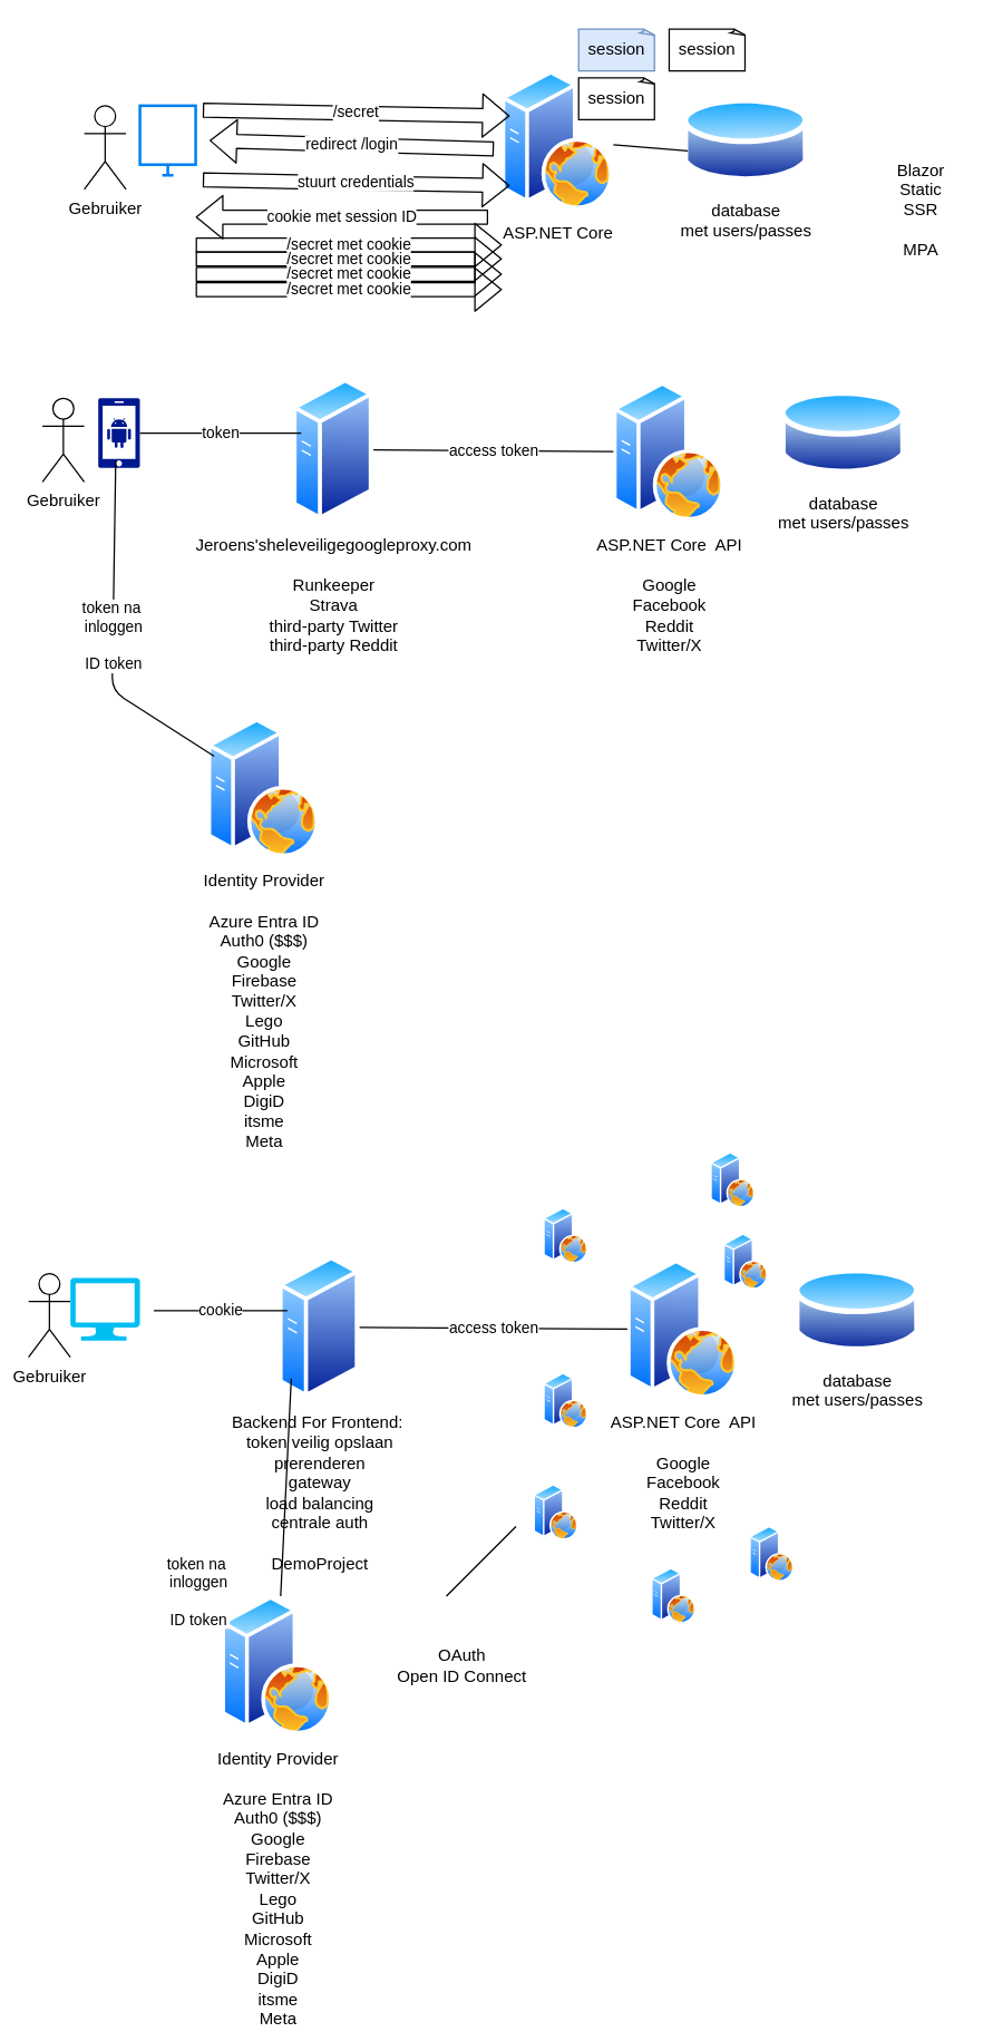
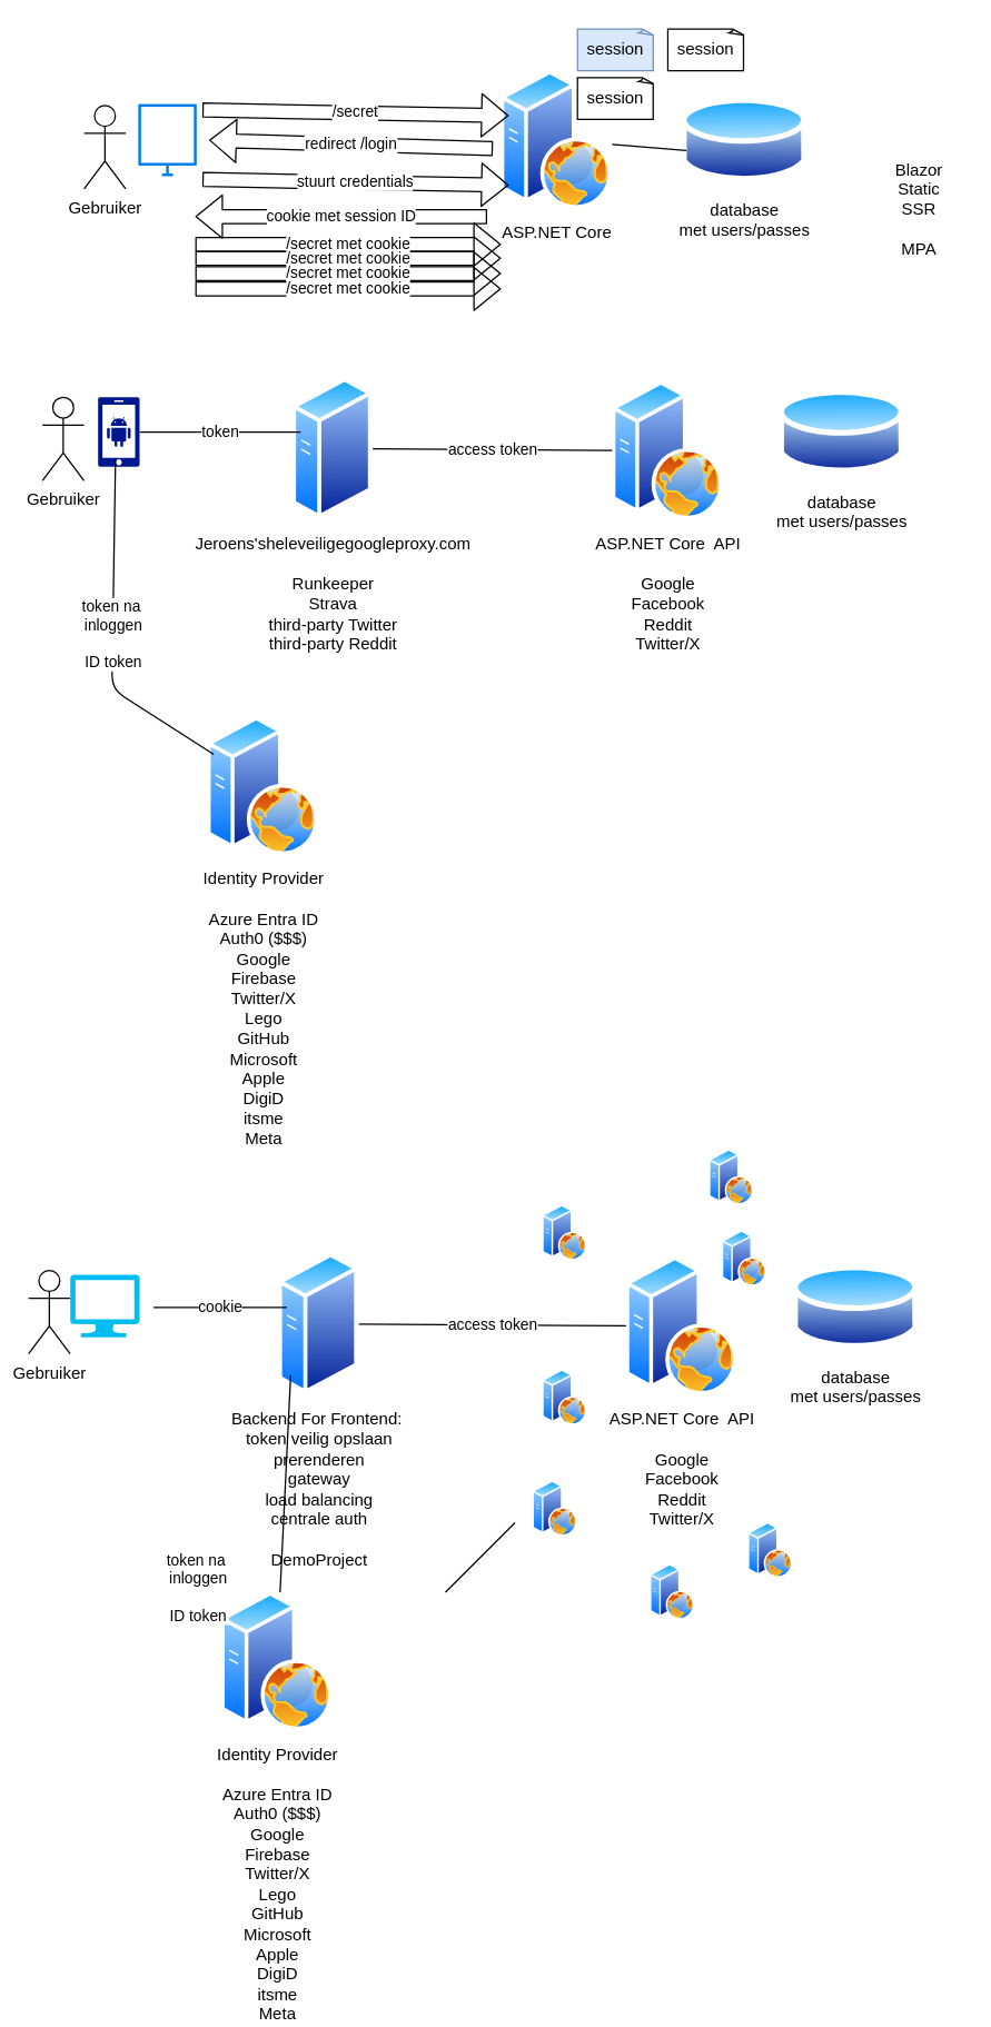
  <mxCell id="0" />
  <mxCell id="1" parent="0" />
  <mxCell id="2" value="Gebruiker" style="shape=umlActor;verticalLabelPosition=bottom;verticalAlign=top;html=1;outlineConnect=0;" vertex="1" parent="1"><mxGeometry x="60" y="75" width="30" height="60" as="geometry" /></mxCell>
  <mxCell id="3" value="" style="html=1;verticalLabelPosition=bottom;align=center;labelBackgroundColor=#ffffff;verticalAlign=top;strokeWidth=2;strokeColor=#0080F0;shadow=0;dashed=0;shape=mxgraph.ios7.icons.monitor;" vertex="1" parent="1"><mxGeometry x="100" y="75" width="40" height="50" as="geometry" /></mxCell>
  <mxCell id="4" value="ASP.NET Core" style="image;aspect=fixed;perimeter=ellipsePerimeter;html=1;align=center;shadow=0;dashed=0;spacingTop=3;image=img/lib/active_directory/web_server.svg;" vertex="1" parent="1"><mxGeometry x="360" y="50" width="80" height="100" as="geometry" /></mxCell>
  <mxCell id="5" value="database&lt;div&gt;met users/passes&lt;/div&gt;" style="image;aspect=fixed;perimeter=ellipsePerimeter;html=1;align=center;shadow=0;dashed=0;spacingTop=3;image=img/lib/active_directory/database.svg;" vertex="1" parent="1"><mxGeometry x="490" y="66.5" width="90.54" height="67" as="geometry" /></mxCell>
  <mxCell id="6" value="/secret" style="shape=flexArrow;endArrow=classic;html=1;exitX=1.073;exitY=0.265;exitDx=0;exitDy=0;exitPerimeter=0;entryX=0.069;entryY=0.424;entryDx=0;entryDy=0;entryPerimeter=0;" edge="1" parent="1"><mxGeometry width="50" height="50" relative="1" as="geometry"><mxPoint x="145.11" y="78.25" as="sourcePoint" /><mxPoint x="365.52" y="82.4" as="targetPoint" /></mxGeometry></mxCell>
  <mxCell id="7" value="redirect /login" style="shape=flexArrow;endArrow=classic;html=1;exitX=-0.073;exitY=0.71;exitDx=0;exitDy=0;exitPerimeter=0;" edge="1" parent="1"><mxGeometry width="50" height="50" relative="1" as="geometry"><mxPoint x="354.16" y="106" as="sourcePoint" /><mxPoint x="150" y="100" as="targetPoint" /></mxGeometry></mxCell>
  <mxCell id="8" value="stuurt credentials" style="shape=flexArrow;endArrow=classic;html=1;exitX=1.073;exitY=0.265;exitDx=0;exitDy=0;exitPerimeter=0;entryX=0.069;entryY=0.424;entryDx=0;entryDy=0;entryPerimeter=0;" edge="1" parent="1"><mxGeometry width="50" height="50" relative="1" as="geometry"><mxPoint x="145.11" y="128.25" as="sourcePoint" /><mxPoint x="365.52" y="132.4" as="targetPoint" /></mxGeometry></mxCell>
  <mxCell id="9" value="" style="endArrow=none;html=1;entryX=0.037;entryY=0.611;entryDx=0;entryDy=0;entryPerimeter=0;" edge="1" parent="1" source="4" target="5"><mxGeometry width="50" height="50" relative="1" as="geometry"><mxPoint x="310" y="215" as="sourcePoint" /><mxPoint x="360" y="165" as="targetPoint" /></mxGeometry></mxCell>
  <mxCell id="10" value="cookie met session ID" style="shape=flexArrow;endArrow=classic;html=1;" edge="1" parent="1"><mxGeometry width="50" height="50" relative="1" as="geometry"><mxPoint x="350" y="155" as="sourcePoint" /><mxPoint x="140" y="155" as="targetPoint" /></mxGeometry></mxCell>
  <mxCell id="11" value="/secret met cookie" style="shape=flexArrow;endArrow=classic;html=1;" edge="1" parent="1"><mxGeometry width="50" height="50" relative="1" as="geometry"><mxPoint x="140" y="175" as="sourcePoint" /><mxPoint x="360" y="175" as="targetPoint" /></mxGeometry></mxCell>
  <mxCell id="12" value="/secret met cookie" style="shape=flexArrow;endArrow=classic;html=1;" edge="1" parent="1"><mxGeometry width="50" height="50" relative="1" as="geometry"><mxPoint x="140" y="185" as="sourcePoint" /><mxPoint x="360" y="185" as="targetPoint" /></mxGeometry></mxCell>
  <mxCell id="13" value="/secret met cookie" style="shape=flexArrow;endArrow=classic;html=1;" edge="1" parent="1"><mxGeometry width="50" height="50" relative="1" as="geometry"><mxPoint x="140" y="196" as="sourcePoint" /><mxPoint x="360" y="196" as="targetPoint" /></mxGeometry></mxCell>
  <mxCell id="14" value="/secret met cookie" style="shape=flexArrow;endArrow=classic;html=1;" edge="1" parent="1"><mxGeometry width="50" height="50" relative="1" as="geometry"><mxPoint x="140" y="207" as="sourcePoint" /><mxPoint x="360" y="207" as="targetPoint" /></mxGeometry></mxCell>
  <mxCell id="15" value="session" style="whiteSpace=wrap;html=1;shape=mxgraph.basic.document;fillColor=#dae8fc;strokeColor=#6c8ebf;" vertex="1" parent="1"><mxGeometry x="415" y="20" width="55" height="30" as="geometry" /></mxCell>
  <mxCell id="16" value="session" style="whiteSpace=wrap;html=1;shape=mxgraph.basic.document" vertex="1" parent="1"><mxGeometry x="480" y="20" width="55" height="30" as="geometry" /></mxCell>
  <mxCell id="17" value="session" style="whiteSpace=wrap;html=1;shape=mxgraph.basic.document" vertex="1" parent="1"><mxGeometry x="415" y="55" width="55" height="30" as="geometry" /></mxCell>
  <mxCell id="18" value="Gebruiker" style="shape=umlActor;verticalLabelPosition=bottom;verticalAlign=top;html=1;outlineConnect=0;" vertex="1" parent="1"><mxGeometry x="30" y="285" width="30" height="60" as="geometry" /></mxCell>
  <mxCell id="19" value="database&lt;div&gt;met users/passes&lt;/div&gt;" style="image;aspect=fixed;perimeter=ellipsePerimeter;html=1;align=center;shadow=0;dashed=0;spacingTop=3;image=img/lib/active_directory/database.svg;" vertex="1" parent="1"><mxGeometry x="560" y="276.5" width="90.54" height="67" as="geometry" /></mxCell>
  <mxCell id="20" value="ASP.NET Core&amp;nbsp; API&lt;div&gt;&lt;br&gt;&lt;/div&gt;&lt;div&gt;Google&lt;/div&gt;&lt;div&gt;Facebook&lt;/div&gt;&lt;div&gt;Reddit&lt;/div&gt;&lt;div&gt;Twitter/X&lt;/div&gt;" style="image;aspect=fixed;perimeter=ellipsePerimeter;html=1;align=center;shadow=0;dashed=0;spacingTop=3;image=img/lib/active_directory/web_server.svg;" vertex="1" parent="1"><mxGeometry x="440" y="273.5" width="80" height="100" as="geometry" /></mxCell>
  <mxCell id="21" value="Jeroens'sheleveiligegoogleproxy.com&lt;div&gt;&lt;br&gt;&lt;/div&gt;&lt;div&gt;Runkeeper&lt;/div&gt;&lt;div&gt;Strava&lt;/div&gt;&lt;div&gt;third-party Twitter&lt;/div&gt;&lt;div&gt;third-party Reddit&lt;/div&gt;" style="image;aspect=fixed;perimeter=ellipsePerimeter;html=1;align=center;shadow=0;dashed=0;spacingTop=3;image=img/lib/active_directory/generic_server.svg;" vertex="1" parent="1"><mxGeometry x="210" y="270.5" width="57.68" height="103" as="geometry" /></mxCell>
  <mxCell id="22" value="token" style="endArrow=none;html=1;entryX=0.101;entryY=0.385;entryDx=0;entryDy=0;entryPerimeter=0;exitX=1;exitY=0.5;exitDx=0;exitDy=0;exitPerimeter=0;" edge="1" parent="1" source="23" target="21"><mxGeometry width="50" height="50" relative="1" as="geometry"><mxPoint x="140" y="310.575" as="sourcePoint" /><mxPoint x="230" y="315" as="targetPoint" /></mxGeometry></mxCell>
  <mxCell id="23" value="" style="sketch=0;aspect=fixed;pointerEvents=1;shadow=0;dashed=0;html=1;strokeColor=none;labelPosition=center;verticalLabelPosition=bottom;verticalAlign=top;align=center;fillColor=#00188D;shape=mxgraph.mscae.enterprise.android_phone" vertex="1" parent="1"><mxGeometry x="70" y="285" width="30" height="50" as="geometry" /></mxCell>
  <mxCell id="24" value="access token" style="endArrow=none;html=1;" edge="1" parent="1" source="21" target="20"><mxGeometry width="50" height="50" relative="1" as="geometry"><mxPoint x="300" y="355" as="sourcePoint" /><mxPoint x="350" y="305" as="targetPoint" /></mxGeometry></mxCell>
  <mxCell id="25" value="Identity Provider&lt;div&gt;&lt;br&gt;&lt;/div&gt;&lt;div&gt;Azure Entra ID&lt;/div&gt;&lt;div&gt;Auth0 ($$$)&lt;/div&gt;&lt;div&gt;Google&lt;/div&gt;&lt;div&gt;Firebase&lt;/div&gt;&lt;div&gt;Twitter/X&lt;/div&gt;&lt;div&gt;Lego&lt;/div&gt;&lt;div&gt;GitHub&lt;/div&gt;&lt;div&gt;Microsoft&lt;/div&gt;&lt;div&gt;Apple&lt;/div&gt;&lt;div&gt;DigiD&lt;/div&gt;&lt;div&gt;itsme&lt;/div&gt;&lt;div&gt;Meta&lt;/div&gt;" style="image;aspect=fixed;perimeter=ellipsePerimeter;html=1;align=center;shadow=0;dashed=0;spacingTop=3;image=img/lib/active_directory/web_server.svg;" vertex="1" parent="1"><mxGeometry x="148.84" y="515" width="80" height="100" as="geometry" /></mxCell>
  <mxCell id="26" value="token na&amp;nbsp;&lt;div&gt;inloggen&lt;/div&gt;&lt;div&gt;&lt;br&gt;&lt;/div&gt;&lt;div&gt;ID token&lt;/div&gt;" style="endArrow=none;html=1;entryX=0.42;entryY=0.894;entryDx=0;entryDy=0;entryPerimeter=0;" edge="1" parent="1" source="25" target="23"><mxGeometry width="50" height="50" relative="1" as="geometry"><mxPoint x="300" y="485" as="sourcePoint" /><mxPoint x="180" y="375" as="targetPoint" /><Array as="points"><mxPoint x="80" y="495" /></Array></mxGeometry></mxCell>
  <mxCell id="27" value="Blazor Static SSR&lt;div&gt;&lt;br&gt;&lt;/div&gt;&lt;div&gt;MPA&lt;/div&gt;" style="text;html=1;align=center;verticalAlign=middle;whiteSpace=wrap;rounded=0;" vertex="1" parent="1"><mxGeometry x="630.54" y="135" width="60" height="30" as="geometry" /></mxCell>
  <mxCell id="28" value="Gebruiker" style="shape=umlActor;verticalLabelPosition=bottom;verticalAlign=top;html=1;outlineConnect=0;" vertex="1" parent="1"><mxGeometry x="20" y="913.5" width="30" height="60" as="geometry" /></mxCell>
  <mxCell id="29" value="database&lt;div&gt;met users/passes&lt;/div&gt;" style="image;aspect=fixed;perimeter=ellipsePerimeter;html=1;align=center;shadow=0;dashed=0;spacingTop=3;image=img/lib/active_directory/database.svg;" vertex="1" parent="1"><mxGeometry x="570" y="906.5" width="90.54" height="67" as="geometry" /></mxCell>
  <mxCell id="30" value="ASP.NET Core&amp;nbsp; API&lt;div&gt;&lt;br&gt;&lt;/div&gt;&lt;div&gt;Google&lt;/div&gt;&lt;div&gt;Facebook&lt;/div&gt;&lt;div&gt;Reddit&lt;/div&gt;&lt;div&gt;Twitter/X&lt;/div&gt;" style="image;aspect=fixed;perimeter=ellipsePerimeter;html=1;align=center;shadow=0;dashed=0;spacingTop=3;image=img/lib/active_directory/web_server.svg;" vertex="1" parent="1"><mxGeometry x="450" y="903.5" width="80" height="100" as="geometry" /></mxCell>
  <mxCell id="31" value="Backend For Frontend:&amp;nbsp;&lt;div&gt;token veilig opslaan&lt;/div&gt;&lt;div&gt;prerenderen&lt;/div&gt;&lt;div&gt;gateway&lt;/div&gt;&lt;div&gt;load balancing&lt;/div&gt;&lt;div&gt;centrale auth&lt;/div&gt;&lt;div&gt;&lt;br&gt;&lt;/div&gt;&lt;div&gt;DemoProject&lt;/div&gt;" style="image;aspect=fixed;perimeter=ellipsePerimeter;html=1;align=center;shadow=0;dashed=0;spacingTop=3;image=img/lib/active_directory/generic_server.svg;" vertex="1" parent="1"><mxGeometry x="200" y="900.5" width="57.68" height="103" as="geometry" /></mxCell>
  <mxCell id="32" value="cookie" style="endArrow=none;html=1;entryX=0.101;entryY=0.385;entryDx=0;entryDy=0;entryPerimeter=0;exitX=1;exitY=0.5;exitDx=0;exitDy=0;exitPerimeter=0;" edge="1" parent="1" target="31"><mxGeometry width="50" height="50" relative="1" as="geometry"><mxPoint x="110" y="940" as="sourcePoint" /><mxPoint x="240" y="945" as="targetPoint" /></mxGeometry></mxCell>
  <mxCell id="33" value="access token" style="endArrow=none;html=1;" edge="1" parent="1" source="31" target="30"><mxGeometry width="50" height="50" relative="1" as="geometry"><mxPoint x="310" y="985" as="sourcePoint" /><mxPoint x="360" y="935" as="targetPoint" /></mxGeometry></mxCell>
  <mxCell id="34" value="Identity Provider&lt;div&gt;&lt;br&gt;&lt;/div&gt;&lt;div&gt;Azure Entra ID&lt;/div&gt;&lt;div&gt;Auth0 ($$$)&lt;/div&gt;&lt;div&gt;Google&lt;/div&gt;&lt;div&gt;Firebase&lt;/div&gt;&lt;div&gt;Twitter/X&lt;/div&gt;&lt;div&gt;Lego&lt;/div&gt;&lt;div&gt;GitHub&lt;/div&gt;&lt;div&gt;Microsoft&lt;/div&gt;&lt;div&gt;Apple&lt;/div&gt;&lt;div&gt;DigiD&lt;/div&gt;&lt;div&gt;itsme&lt;/div&gt;&lt;div&gt;Meta&lt;/div&gt;" style="image;aspect=fixed;perimeter=ellipsePerimeter;html=1;align=center;shadow=0;dashed=0;spacingTop=3;image=img/lib/active_directory/web_server.svg;" vertex="1" parent="1"><mxGeometry x="158.84" y="1145" width="80" height="100" as="geometry" /></mxCell>
  <mxCell id="35" value="token na&amp;nbsp;&lt;div&gt;inloggen&lt;/div&gt;&lt;div&gt;&lt;br&gt;&lt;/div&gt;&lt;div&gt;ID token&lt;/div&gt;" style="endArrow=none;html=1;entryX=0;entryY=1;entryDx=0;entryDy=0;" edge="1" parent="1" source="34" target="31"><mxGeometry x="-0.999" y="59" width="50" height="50" relative="1" as="geometry"><mxPoint x="310" y="1115" as="sourcePoint" /><mxPoint x="92.6" y="959.7" as="targetPoint" /><Array as="points" /><mxPoint as="offset" /></mxGeometry></mxCell>
  <mxCell id="36" value="" style="verticalLabelPosition=bottom;html=1;verticalAlign=top;align=center;strokeColor=none;fillColor=#00BEF2;shape=mxgraph.azure.computer;pointerEvents=1;" vertex="1" parent="1"><mxGeometry x="50" y="916.5" width="50" height="45" as="geometry" /></mxCell>
  <mxCell id="37" value="" style="image;aspect=fixed;perimeter=ellipsePerimeter;html=1;align=center;shadow=0;dashed=0;spacingTop=3;image=img/lib/active_directory/web_server.svg;" vertex="1" parent="1"><mxGeometry x="467.5" y="1125" width="32" height="40" as="geometry" /></mxCell>
  <mxCell id="38" value="" style="image;aspect=fixed;perimeter=ellipsePerimeter;html=1;align=center;shadow=0;dashed=0;spacingTop=3;image=img/lib/active_directory/web_server.svg;" vertex="1" parent="1"><mxGeometry x="538" y="1095" width="32" height="40" as="geometry" /></mxCell>
  <mxCell id="39" value="" style="image;aspect=fixed;perimeter=ellipsePerimeter;html=1;align=center;shadow=0;dashed=0;spacingTop=3;image=img/lib/active_directory/web_server.svg;" vertex="1" parent="1"><mxGeometry x="383" y="1065" width="32" height="40" as="geometry" /></mxCell>
  <mxCell id="40" value="" style="image;aspect=fixed;perimeter=ellipsePerimeter;html=1;align=center;shadow=0;dashed=0;spacingTop=3;image=img/lib/active_directory/web_server.svg;" vertex="1" parent="1"><mxGeometry x="390" y="985" width="32" height="40" as="geometry" /></mxCell>
  <mxCell id="41" value="" style="image;aspect=fixed;perimeter=ellipsePerimeter;html=1;align=center;shadow=0;dashed=0;spacingTop=3;image=img/lib/active_directory/web_server.svg;" vertex="1" parent="1"><mxGeometry x="390" y="866.5" width="32" height="40" as="geometry" /></mxCell>
  <mxCell id="42" value="" style="image;aspect=fixed;perimeter=ellipsePerimeter;html=1;align=center;shadow=0;dashed=0;spacingTop=3;image=img/lib/active_directory/web_server.svg;" vertex="1" parent="1"><mxGeometry x="510" y="826.5" width="32" height="40" as="geometry" /></mxCell>
  <mxCell id="43" value="" style="image;aspect=fixed;perimeter=ellipsePerimeter;html=1;align=center;shadow=0;dashed=0;spacingTop=3;image=img/lib/active_directory/web_server.svg;" vertex="1" parent="1"><mxGeometry x="519.27" y="885" width="32" height="40" as="geometry" /></mxCell>
  <mxCell id="44" value="" style="endArrow=none;html=1;" edge="1" parent="1"><mxGeometry width="50" height="50" relative="1" as="geometry"><mxPoint x="320" y="1145" as="sourcePoint" /><mxPoint x="370" y="1095" as="targetPoint" /></mxGeometry></mxCell>
- <mxCell id="45" value="OAuth&lt;div&gt;Open ID Connect&lt;/div&gt;" style="text;html=1;align=center;verticalAlign=middle;whiteSpace=wrap;rounded=0;" vertex="1" parent="1"><mxGeometry x="267.68" y="1180" width="127" height="30" as="geometry" /></mxCell>
